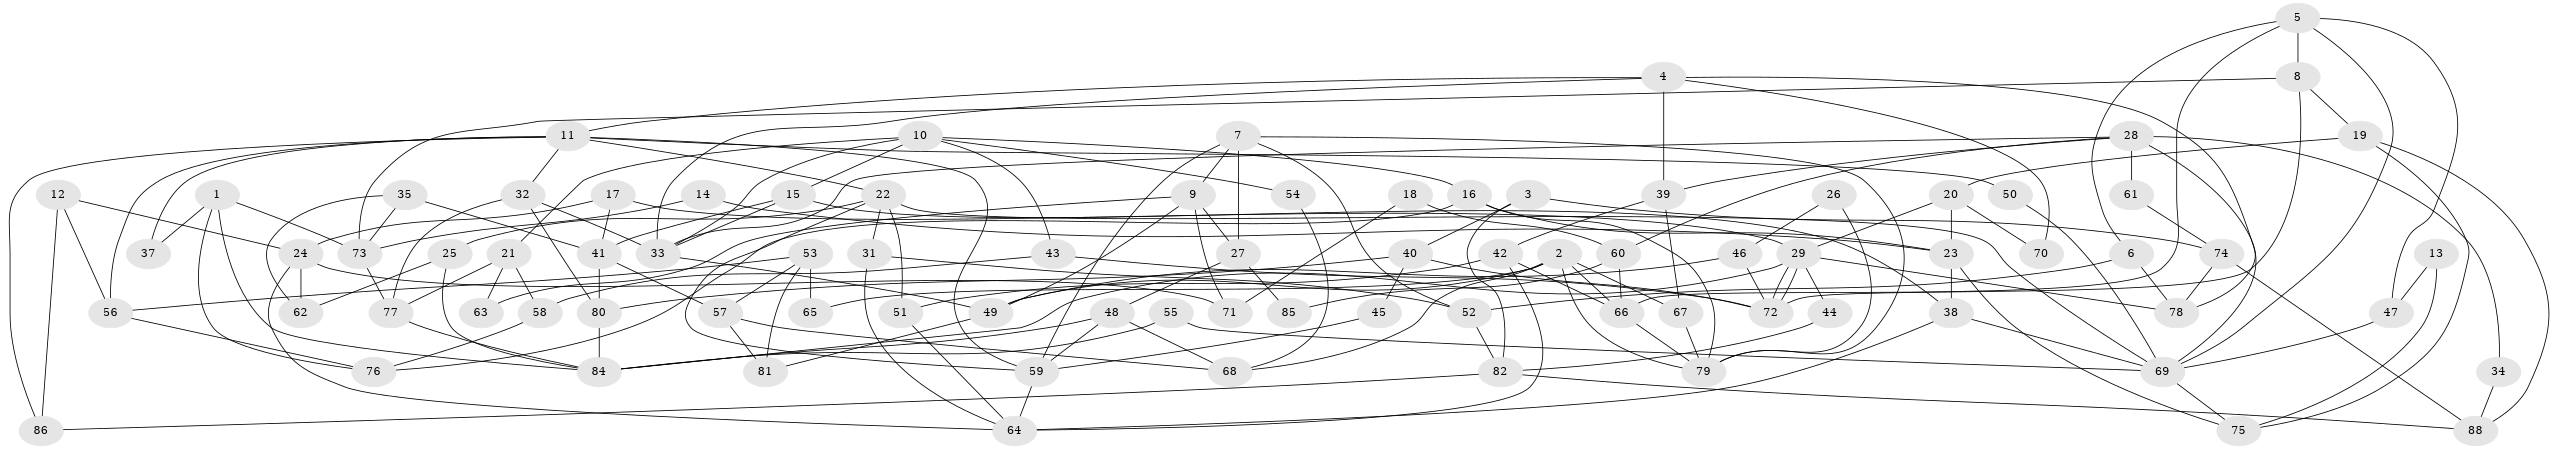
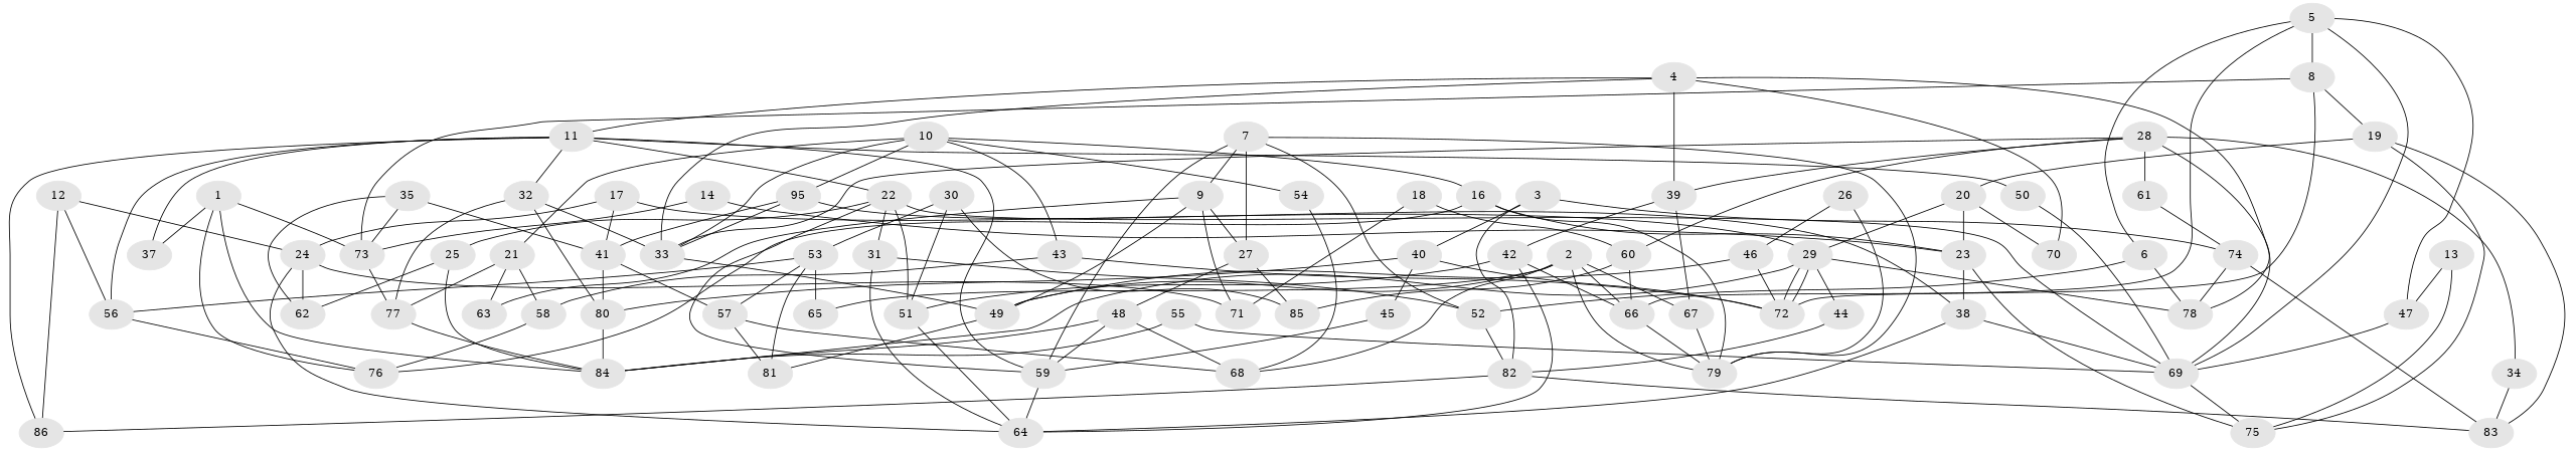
  graph {
    node [color=gray90 style=filled]
    1
    37
    73
    76
    84
    77
    2
    49
    65
    66
    67
    68
    79
    81
    3
    40
    74
    82
    72
    80
    45
    78
-   83 [label=88]
+   83
    86
    4
    11
    33
    39
    70
    59
    22
    32
    50
    56
    42
    5
    6
    8
    47
    69
    52
    19
    75
    7
    9
    27
    63
    71
    48
    85
    64
    20
    10
-   15
+   15 [label=95]
    16
    21
    43
    54
    38
    41
    23
    58
    25
    31
    51
    12
    24
    62
    13
    14
    57
    17
    29
    44
    18
    60
    26
    46
    28
    34
    61
+   30
    53
    35
    55
    1 -- 37
    1 -- 73
    1 -- 76
    1 -- 84
    73 -- 77
    77 -- 84
    2 -- 49
    2 -- 65
    2 -- 66
    2 -- 67
    2 -- 68
    2 -- 79
    49 -- 81
    66 -- 79
    67 -- 79
    3 -- 40
    3 -- 74
    3 -- 82
    40 -- 72
    40 -- 80
    40 -- 45
    74 -- 78
    74 -- 83
    82 -- 83
    82 -- 86
    80 -- 84
    45 -- 59
    4 -- 78
    4 -- 11
    4 -- 33
    4 -- 39
    4 -- 70
    11 -- 37
    11 -- 86
    11 -- 59
    11 -- 22
    11 -- 32
    11 -- 50
    11 -- 56
    33 -- 49
    39 -- 67
    39 -- 42
    59 -- 64
    22 -- 59
    22 -- 69
    22 -- 25
    22 -- 31
    22 -- 51
    32 -- 77
    32 -- 80
    32 -- 33
    50 -- 69
    56 -- 76
    42 -- 66
    42 -- 64
    42 -- 51
    5 -- 66
    5 -- 6
    5 -- 8
    5 -- 47
    5 -- 69
    6 -- 78
    6 -- 52
    8 -- 73
    8 -- 72
    8 -- 19
    47 -- 69
    69 -- 75
    52 -- 82
    19 -- 83
    19 -- 75
    19 -- 20
    7 -- 79
    7 -- 59
    7 -- 52
    7 -- 9
    7 -- 27
    9 -- 49
    9 -- 27
    9 -- 63
    9 -- 71
    27 -- 48
    27 -- 85
    48 -- 84
    48 -- 68
    48 -- 59
    20 -- 70
    20 -- 23
    20 -- 29
    10 -- 33
    10 -- 15
    10 -- 16
    10 -- 21
    10 -- 43
    10 -- 54
    15 -- 33
    15 -- 38
    15 -- 41
    16 -- 76
    16 -- 79
    16 -- 23
    21 -- 77
    21 -- 63
    21 -- 58
    43 -- 72
    43 -- 58
    54 -- 68
    38 -- 69
    38 -- 64
    41 -- 80
    41 -- 57
    23 -- 75
    23 -- 38
    58 -- 76
    25 -- 84
    25 -- 62
    31 -- 52
    31 -- 64
    51 -- 64
    12 -- 86
    12 -- 56
    12 -- 24
    24 -- 71
    24 -- 64
    24 -- 62
    13 -- 47
    13 -- 75
    14 -- 73
    14 -- 23
    57 -- 68
    57 -- 81
    17 -- 41
    17 -- 24
    17 -- 29
    29 -- 84
    29 -- 72
    29 -- 72
    29 -- 78
    29 -- 44
    44 -- 82
    18 -- 71
    18 -- 60
    60 -- 66
    60 -- 85
    26 -- 79
    26 -- 46
    46 -- 49
    46 -- 72
    28 -- 33
    28 -- 39
    28 -- 69
    28 -- 60
    28 -- 34
    28 -- 61
    34 -- 83
    61 -- 74
+   30 -- 85
+   30 -- 51
+   30 -- 53
    53 -- 65
    53 -- 81
    53 -- 56
    53 -- 57
    35 -- 73
    35 -- 41
    35 -- 62
    55 -- 84
    55 -- 69
  }
